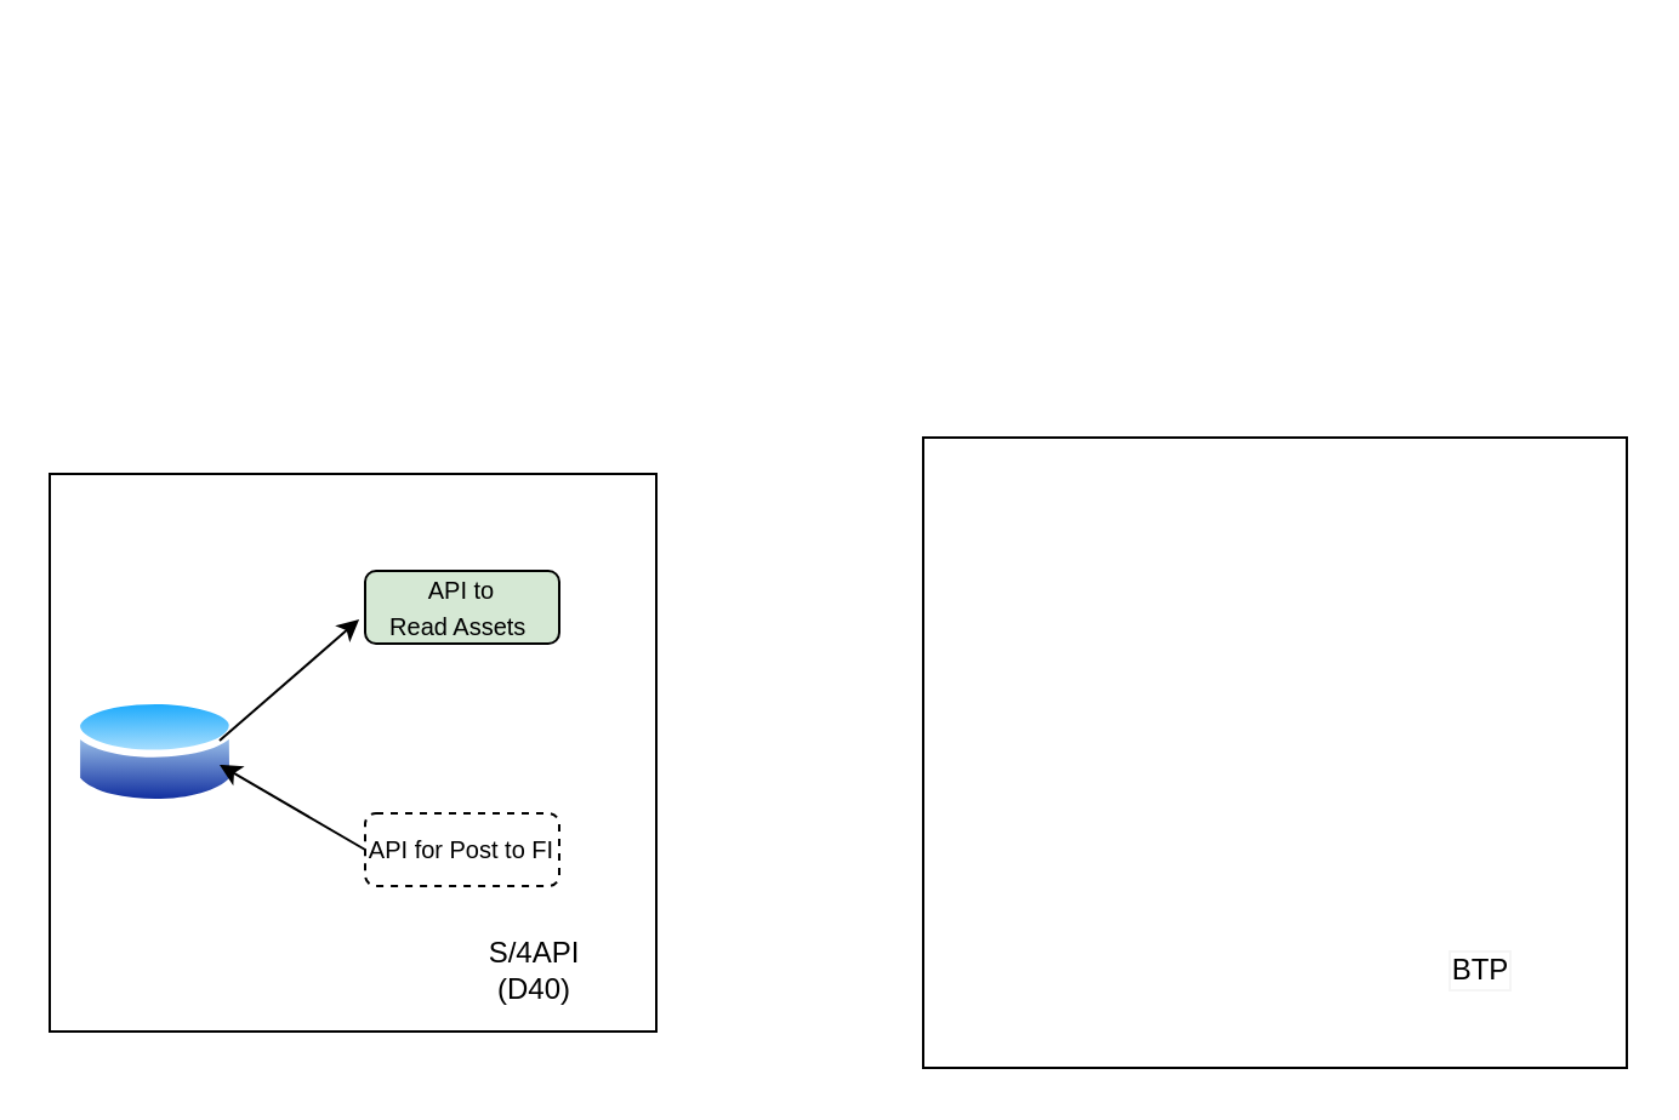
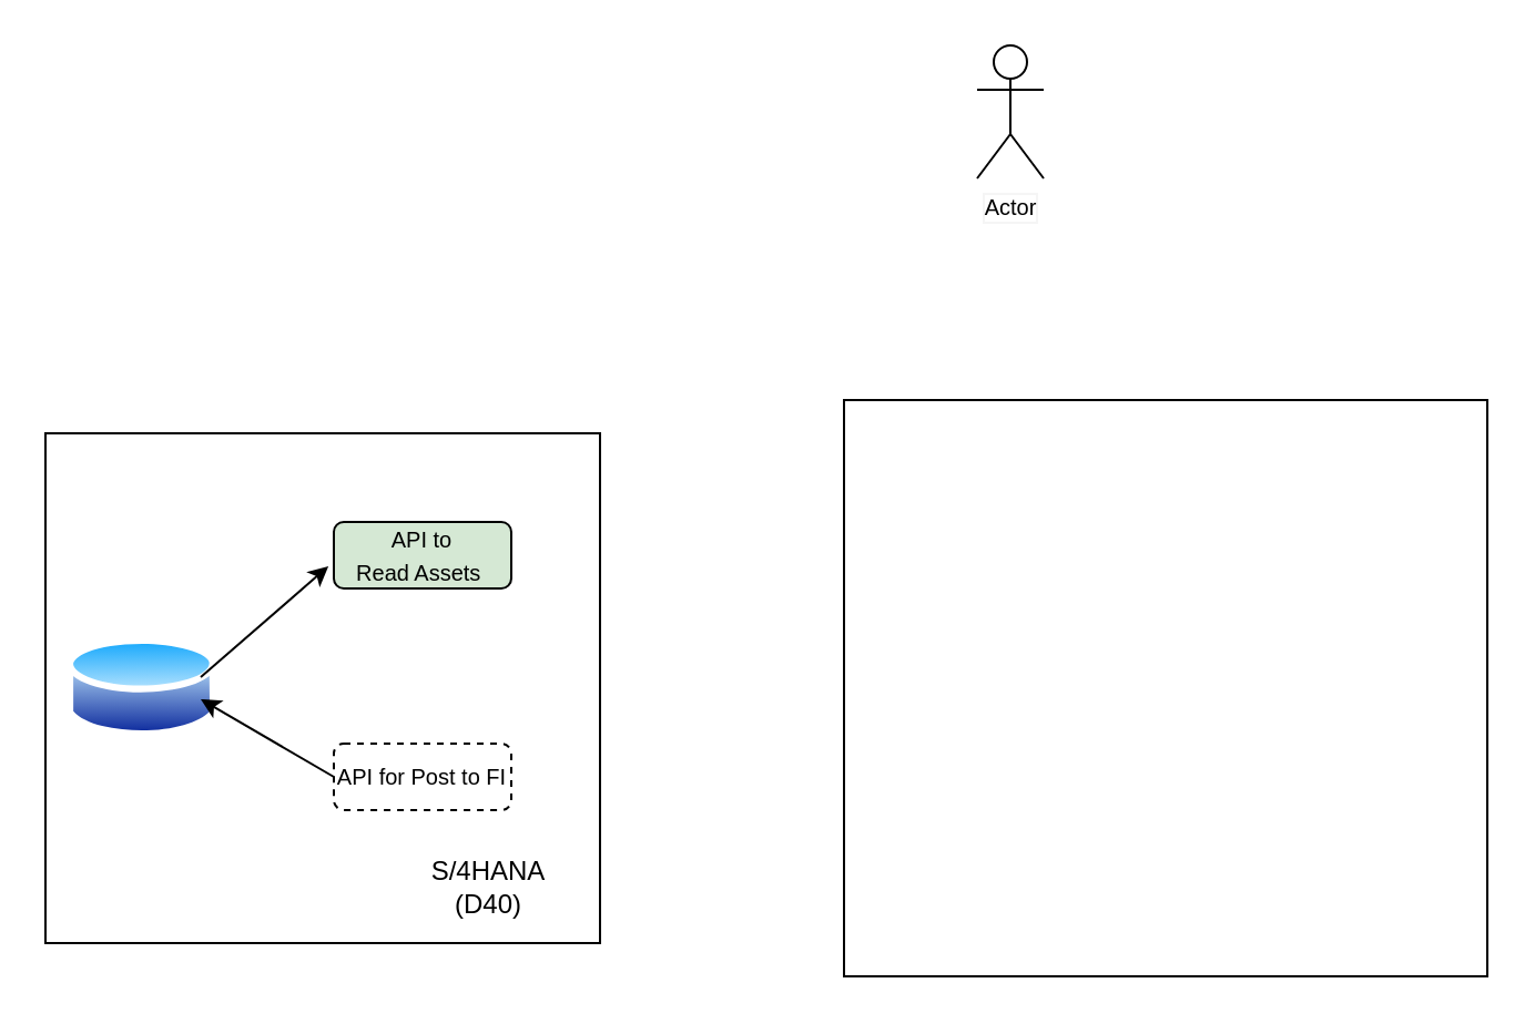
  <mxCell id="0" />
  <mxCell id="1" parent="0" />
  <mxCell id="2" value="" style="rounded=0;whiteSpace=wrap;html=1;" parent="1" vertex="1"><mxGeometry x="20" y="195" width="250" height="230" as="geometry" /></mxCell>
  <mxCell id="3" value="" style="verticalLabelPosition=bottom;verticalAlign=top;html=1;shape=mxgraph.basic.rect;fillColor2=none;strokeWidth=1;size=20;indent=5;" parent="1" vertex="1"><mxGeometry x="380" y="180" width="290" height="260" as="geometry" /></mxCell>
- <mxCell id="4" value="BTP" style="text;html=1;strokeColor=none;fillColor=none;align=center;verticalAlign=middle;whiteSpace=wrap;rounded=0;labelBorderColor=#f5f5f5;labelBackgroundColor=default;fontColor=default;" parent="1" vertex="1"><mxGeometry x="570" y="385" width="80" height="30" as="geometry" /></mxCell>
  <mxCell id="5" value="" style="aspect=fixed;perimeter=ellipsePerimeter;html=1;align=center;shadow=0;dashed=0;spacingTop=3;image;image=img/lib/active_directory/database.svg;" parent="1" vertex="1"><mxGeometry x="30" y="285" width="67.57" height="50" as="geometry" /></mxCell>
  <mxCell id="6" value="&lt;font style=&quot;font-size: 10px;&quot;&gt;API for Post to FI&lt;/font&gt;" style="rounded=1;whiteSpace=wrap;html=1;dashed=1;" parent="1" vertex="1"><mxGeometry x="150" y="335" width="80" height="30" as="geometry" /></mxCell>
  <mxCell id="7" value="" style="endArrow=classic;html=1;rounded=0;fontSize=10;" parent="1" edge="1"><mxGeometry width="50" height="50" relative="1" as="geometry"><mxPoint x="90" y="305" as="sourcePoint" /><mxPoint x="147.57" y="255" as="targetPoint" /></mxGeometry></mxCell>
  <mxCell id="8" value="" style="endArrow=classic;html=1;rounded=0;fontSize=10;exitX=0;exitY=0.5;exitDx=0;exitDy=0;" parent="1" source="6" edge="1"><mxGeometry width="50" height="50" relative="1" as="geometry"><mxPoint x="70" y="375" as="sourcePoint" /><mxPoint x="90" y="315" as="targetPoint" /></mxGeometry></mxCell>
  <mxCell id="9" value="&lt;font style=&quot;font-size: 10px;&quot;&gt;API to &lt;br&gt;Read Assets&amp;nbsp;&lt;/font&gt;" style="rounded=1;whiteSpace=wrap;html=1;fillColor=#d5e8d4;" parent="1" vertex="1"><mxGeometry x="150" y="235" width="80" height="30" as="geometry" /></mxCell>
- <mxCell id="10" value="S/4API (D40)" style="text;html=1;strokeColor=none;fillColor=none;align=center;verticalAlign=middle;whiteSpace=wrap;rounded=0;" parent="1" vertex="1"><mxGeometry x="190" y="385" width="60" height="30" as="geometry" /></mxCell>
+ <mxCell id="10" value="S/4HANA (D40)" style="text;html=1;strokeColor=none;fillColor=none;align=center;verticalAlign=middle;whiteSpace=wrap;rounded=0;" parent="1" vertex="1"><mxGeometry x="190" y="385" width="60" height="30" as="geometry" /></mxCell>
+ <mxCell id="11" value="Actor" style="shape=umlActor;verticalLabelPosition=bottom;verticalAlign=top;html=1;outlineConnect=0;labelBackgroundColor=default;labelBorderColor=#F5F5F5;fontSize=10;fontColor=default;" parent="1" vertex="1"><mxGeometry x="440" y="20" width="30" height="60" as="geometry" /></mxCell>
